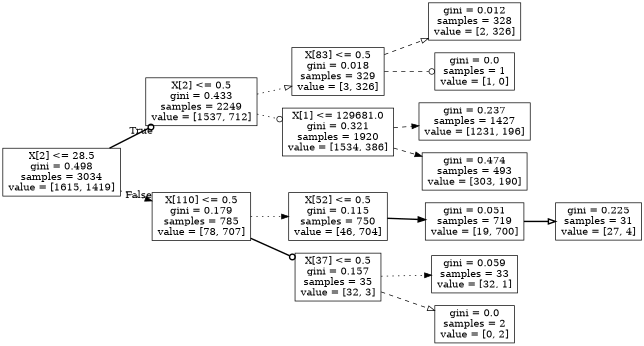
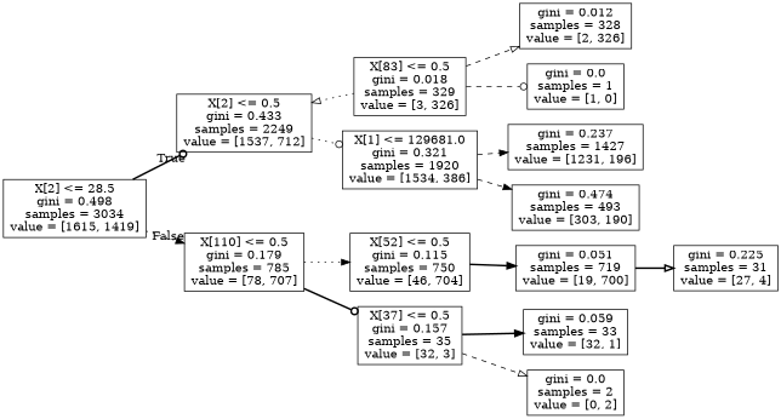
  digraph {
    rankdir=LR
    node [shape=box]
    edge [arrowhead=normal style=bold]
    n1 [label="X[2] <= 28.5\ngini = 0.498\nsamples = 3034\nvalue = [1615, 1419]"]
    n2 [label="X[2] <= 0.5\ngini = 0.433\nsamples = 2249\nvalue = [1537, 712]"]
    n3 [label="X[110] <= 0.5\ngini = 0.179\nsamples = 785\nvalue = [78, 707]"]
    n4 [label="X[83] <= 0.5\ngini = 0.018\nsamples = 329\nvalue = [3, 326]"]
    n5 [label="X[1] <= 129681.0\ngini = 0.321\nsamples = 1920\nvalue = [1534, 386]"]
    n6 [label="X[52] <= 0.5\ngini = 0.115\nsamples = 750\nvalue = [46, 704]"]
    n7 [label="X[37] <= 0.5\ngini = 0.157\nsamples = 35\nvalue = [32, 3]"]
    n8 [label="gini = 0.012\nsamples = 328\nvalue = [2, 326]"]
    n9 [label="gini = 0.0\nsamples = 1\nvalue = [1, 0]"]
    n10 [label="gini = 0.237\nsamples = 1427\nvalue = [1231, 196]"]
    n11 [label="gini = 0.474\nsamples = 493\nvalue = [303, 190]"]
    n12 [label="gini = 0.051\nsamples = 719\nvalue = [19, 700]"]
    n13 [label="gini = 0.059\nsamples = 33\nvalue = [32, 1]"]
    n14 [label="gini = 0.0\nsamples = 2\nvalue = [0, 2]"]
    n15 [label="gini = 0.225\nsamples = 31\nvalue = [27, 4]"]
    n1 -> n2 [arrowhead=odot headlabel=True labelangle=45 labeldistance=2.5]
    n1 -> n3 [headlabel=False labelangle=-45 labeldistance=2.5 style=dotted]
-   n2 -> n4 [arrowhead=onormal style=dotted]
+   n4 -> n2 [arrowhead=onormal style=dotted]
    n2 -> n5 [arrowhead=odot style=dotted]
    n3 -> n6 [style=dotted]
    n3 -> n7 [arrowhead=odot]
    n4 -> n8 [arrowhead=onormal style=dashed]
    n4 -> n9 [arrowhead=odot style=dashed]
    n5 -> n10 [style=dashed]
    n5 -> n11 [style=dashed]
    n6 -> n12
-   n7 -> n13 [style=dotted]
+   n7 -> n13
    n7 -> n14 [arrowhead=onormal style=dashed]
    n12 -> n15 [arrowhead=onormal]
  }
